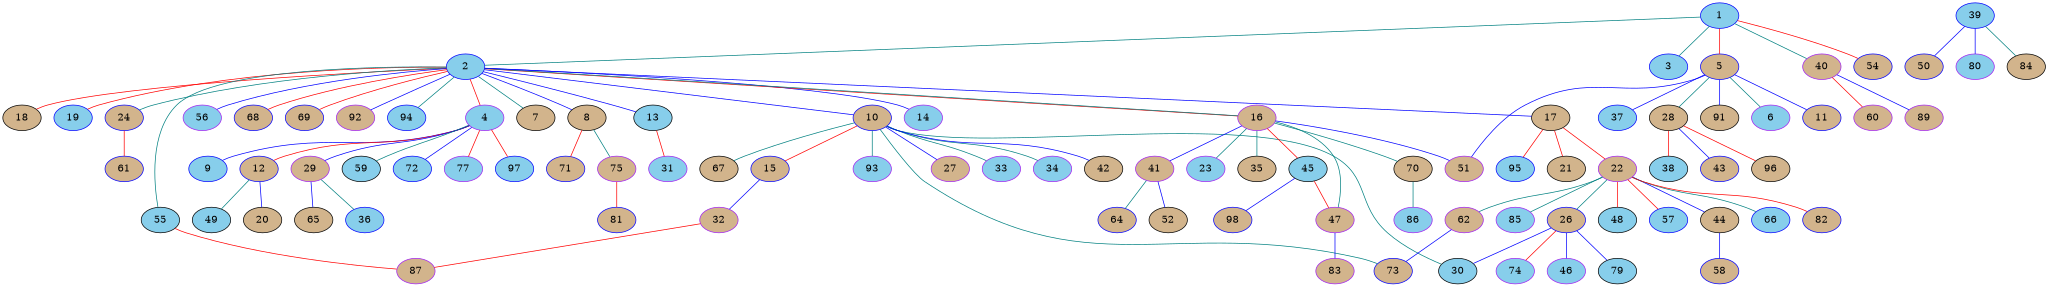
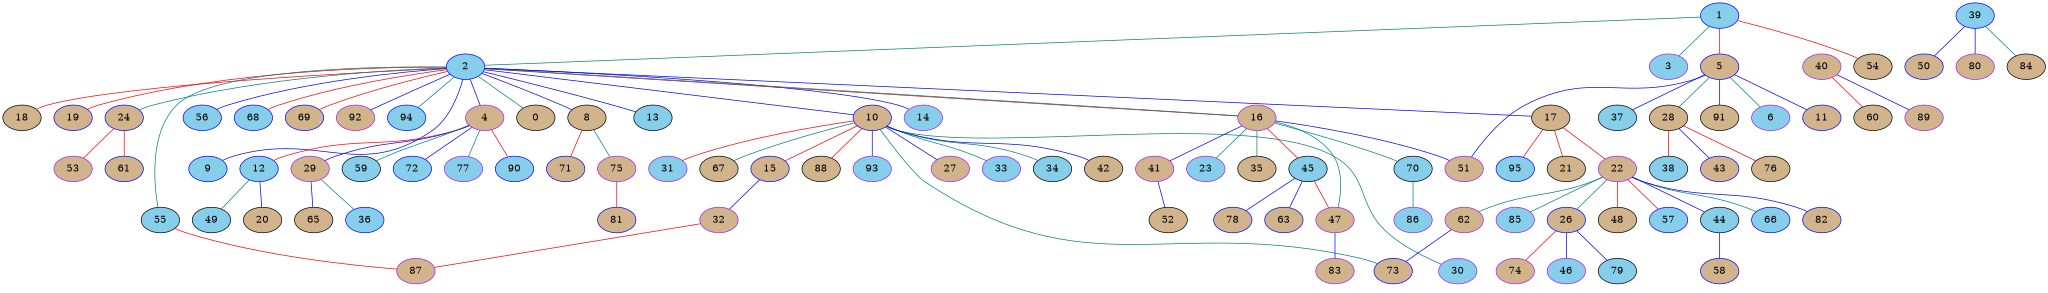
  graph {
    node [color=blue fillcolor=tan style=filled]
    edge [color=blue]
    1 [fillcolor=skyblue]
    2 [fillcolor=skyblue]
-   3 [fillcolor=skyblue]
+   3 [color=purple fillcolor=skyblue]
    5
    40 [color=purple]
-   54
-   4 [color=purple fillcolor=skyblue]
-   7 [color=black]
+   54 [color=black]
+   4 [color=purple]
+   7 [color=black label=0]
    8 [color=black]
    10
    13 [color=black fillcolor=skyblue]
    14 [color=purple fillcolor=skyblue]
    16 [color=purple]
    17 [color=black]
    18 [color=black]
-   19 [fillcolor=skyblue]
+   19
    24
    55 [color=black fillcolor=skyblue]
-   56 [color=purple fillcolor=skyblue]
-   68
+   56 [fillcolor=skyblue]
+   68 [fillcolor=skyblue]
    69
    92 [color=purple]
    94 [fillcolor=skyblue]
    6 [color=purple fillcolor=skyblue]
    11
    28 [color=black]
-   37 [fillcolor=skyblue]
+   37 [color=black fillcolor=skyblue]
    51 [color=purple]
    91 [color=black]
-   60 [color=purple]
+   60 [color=black]
    89 [color=purple]
    9 [fillcolor=skyblue]
-   12
+   12 [fillcolor=skyblue]
    29 [color=purple]
    59 [color=black fillcolor=skyblue]
    72 [fillcolor=skyblue]
    77 [color=purple fillcolor=skyblue]
-   90 [fillcolor=skyblue label=97]
+   90 [fillcolor=skyblue]
    71
    75 [color=purple]
    15
    27 [color=purple]
-   30 [color=black fillcolor=skyblue]
+   30 [color=purple fillcolor=skyblue]
    31 [color=purple fillcolor=skyblue]
    33 [color=purple fillcolor=skyblue]
-   34 [color=purple fillcolor=skyblue]
+   34 [color=black fillcolor=skyblue]
    42 [color=black]
    67 [color=black]
    73
+   88 [color=black]
    93 [color=purple fillcolor=skyblue]
    23 [color=purple fillcolor=skyblue]
    35 [color=black]
    41 [color=purple]
    45 [color=black fillcolor=skyblue]
    47 [color=purple]
-   70 [color=black]
+   70 [color=black fillcolor=skyblue]
    21 [color=black]
    22 [color=purple]
    n60 [fillcolor=skyblue label=95]
+   53 [color=purple]
    61
    87 [color=purple]
    20 [color=black]
    49 [color=black fillcolor=skyblue]
    36 [fillcolor=skyblue]
    65 [color=black]
    38 [color=black fillcolor=skyblue]
    43
-   76 [color=black label=96]
+   76 [color=black]
    81
    32 [color=purple]
    52 [color=black]
-   64
-   78 [label=98]
+   63
+   78
    83 [color=purple]
    86 [color=purple fillcolor=skyblue]
    26
-   44 [color=black]
-   48 [color=black fillcolor=skyblue]
+   44 [color=black fillcolor=skyblue]
+   48 [color=black]
    57 [fillcolor=skyblue]
    62 [color=purple]
    66 [fillcolor=skyblue]
    82
    85 [color=purple fillcolor=skyblue]
    46 [color=purple fillcolor=skyblue]
    79 [color=black fillcolor=skyblue]
-   74 [color=purple fillcolor=skyblue]
+   74 [color=purple]
    39 [fillcolor=skyblue]
    50
-   80 [color=purple fillcolor=skyblue]
+   80 [color=purple]
    84 [color=black]
    58
    1 -- 2 [color=teal]
    1 -- 3 [color=teal]
    1 -- 5 [color=red]
-   1 -- 40 [color=teal]
    1 -- 54 [color=red]
-   2 -- 4 [color=red]
+   2 -- 4
    2 -- 7 [color=teal]
    2 -- 8
    2 -- 10
    2 -- 13
    2 -- 14
    2 -- 16 [color=red]
    2 -- 16 [color=teal]
    2 -- 17
    2 -- 18 [color=red]
    2 -- 19 [color=red]
    2 -- 24 [color=teal]
    2 -- 55 [color=teal]
    2 -- 56
    2 -- 68 [color=red]
    2 -- 69 [color=red]
    2 -- 92
    2 -- 94 [color=teal]
    5 -- 6 [color=teal]
    5 -- 11
    5 -- 28 [color=teal]
    5 -- 37
    5 -- 51
    5 -- 91
    40 -- 60 [color=red]
    40 -- 89
-   4 -- 9
+   2 -- 9
    4 -- 12 [color=red]
    4 -- 29
    4 -- 59 [color=teal]
    4 -- 72
-   4 -- 77 [color=red]
+   4 -- 77 [color=teal]
    4 -- 90 [color=red]
    8 -- 71 [color=red]
    8 -- 75 [color=teal]
    10 -- 15 [color=red]
    10 -- 27
    10 -- 30 [color=teal]
-   13 -- 31 [color=red]
+   10 -- 31 [color=red]
    10 -- 33 [color=teal]
    10 -- 34 [color=teal]
    10 -- 42
    10 -- 67 [color=teal]
    10 -- 73 [color=teal]
-   10 -- 93 [color=teal]
+   10 -- 88 [color=red]
+   10 -- 93
    16 -- 51
    16 -- 23 [color=teal]
    16 -- 35 [color=teal]
    16 -- 41
    16 -- 45 [color=red]
    16 -- 47 [color=teal]
    16 -- 70 [color=teal]
    17 -- 21 [color=red]
    17 -- 22 [color=red]
    17 -- n60 [color=red]
+   24 -- 53 [color=red]
    24 -- 61 [color=red]
    55 -- 87 [color=red]
    28 -- 38 [color=red]
    28 -- 43
    28 -- 76 [color=red]
    12 -- 20
    12 -- 49 [color=teal]
    29 -- 36 [color=teal]
    29 -- 65
    75 -- 81 [color=red]
    15 -- 32
    41 -- 52
-   41 -- 64 [color=teal]
    45 -- 47 [color=red]
+   45 -- 63
    45 -- 78
    47 -- 83
    70 -- 86 [color=teal]
    22 -- 26 [color=teal]
    22 -- 44
    22 -- 48 [color=red]
    22 -- 57 [color=red]
    22 -- 62 [color=teal]
    22 -- 66 [color=teal]
-   22 -- 82 [color=red]
+   22 -- 82
    22 -- 85 [color=teal]
    32 -- 87 [color=red]
-   26 -- 30
    26 -- 46
    26 -- 79
    26 -- 74 [color=red]
    44 -- 58
    62 -- 73
    39 -- 50
    39 -- 80
    39 -- 84 [color=teal]
  }
